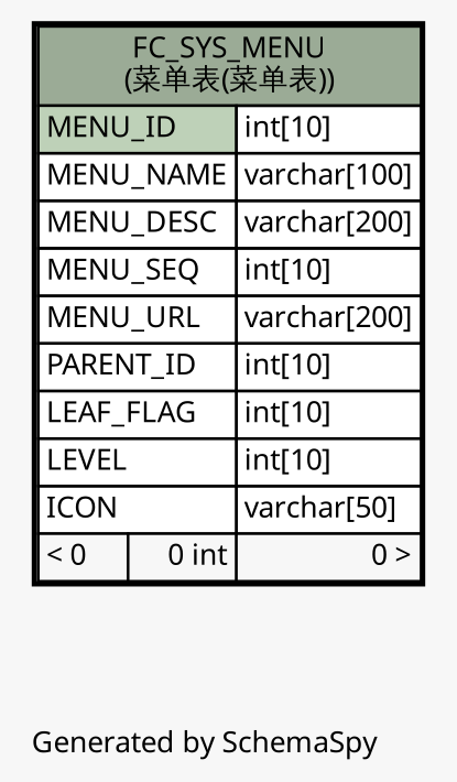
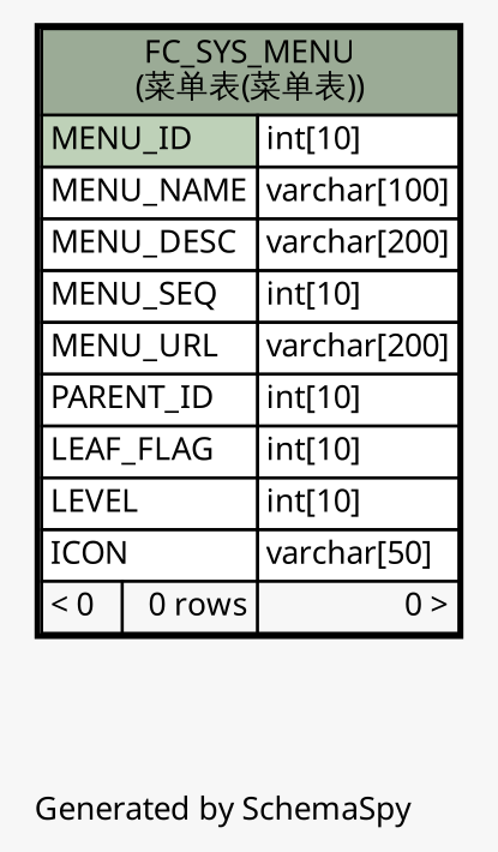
  digraph {
    bgcolor="#f7f7f7"
    fontname="Microsoft YaHei"
    fontsize=11
    label="\nGenerated by SchemaSpy"
    labeljust=l
    nodesep=0.18
    rankdir=RL
    ranksep=0.46
-   n1 [fontname="Microsoft YaHei" fontsize=11 label=<     <TABLE BORDER="2" CELLBORDER="1" CELLSPACING="0" BGCOLOR="#ffffff">       <TR><TD COLSPAN="3" BGCOLOR="#9bab96" ALIGN="CENTER">FC_SYS_MENU<br/>(菜单表(菜单表))</TD></TR>       <TR><TD PORT="MENU_ID" COLSPAN="2" BGCOLOR="#bed1b8" ALIGN="LEFT">MENU_ID</TD><TD PORT="MENU_ID.type" ALIGN="LEFT">int[10]</TD></TR>       <TR><TD PORT="MENU_NAME" COLSPAN="2" ALIGN="LEFT">MENU_NAME</TD><TD PORT="MENU_NAME.type" ALIGN="LEFT">varchar[100]</TD></TR>       <TR><TD PORT="MENU_DESC" COLSPAN="2" ALIGN="LEFT">MENU_DESC</TD><TD PORT="MENU_DESC.type" ALIGN="LEFT">varchar[200]</TD></TR>       <TR><TD PORT="MENU_SEQ" COLSPAN="2" ALIGN="LEFT">MENU_SEQ</TD><TD PORT="MENU_SEQ.type" ALIGN="LEFT">int[10]</TD></TR>       <TR><TD PORT="MENU_URL" COLSPAN="2" ALIGN="LEFT">MENU_URL</TD><TD PORT="MENU_URL.type" ALIGN="LEFT">varchar[200]</TD></TR>       <TR><TD PORT="PARENT_ID" COLSPAN="2" ALIGN="LEFT">PARENT_ID</TD><TD PORT="PARENT_ID.type" ALIGN="LEFT">int[10]</TD></TR>       <TR><TD PORT="LEAF_FLAG" COLSPAN="2" ALIGN="LEFT">LEAF_FLAG</TD><TD PORT="LEAF_FLAG.type" ALIGN="LEFT">int[10]</TD></TR>       <TR><TD PORT="LEVEL" COLSPAN="2" ALIGN="LEFT">LEVEL</TD><TD PORT="LEVEL.type" ALIGN="LEFT">int[10]</TD></TR>       <TR><TD PORT="ICON" COLSPAN="2" ALIGN="LEFT">ICON</TD><TD PORT="ICON.type" ALIGN="LEFT">varchar[50]</TD></TR>       <TR><TD ALIGN="LEFT" BGCOLOR="#f7f7f7">&lt; 0</TD><TD ALIGN="RIGHT" BGCOLOR="#f7f7f7">0 int</TD><TD ALIGN="RIGHT" BGCOLOR="#f7f7f7">0 &gt;</TD></TR>     </TABLE>> shape=plaintext]
+   n1 [fontname="Microsoft YaHei" fontsize=11 label=<     <TABLE BORDER="2" CELLBORDER="1" CELLSPACING="0" BGCOLOR="#ffffff">       <TR><TD COLSPAN="3" BGCOLOR="#9bab96" ALIGN="CENTER">FC_SYS_MENU<br/>(菜单表(菜单表))</TD></TR>       <TR><TD PORT="MENU_ID" COLSPAN="2" BGCOLOR="#bed1b8" ALIGN="LEFT">MENU_ID</TD><TD PORT="MENU_ID.type" ALIGN="LEFT">int[10]</TD></TR>       <TR><TD PORT="MENU_NAME" COLSPAN="2" ALIGN="LEFT">MENU_NAME</TD><TD PORT="MENU_NAME.type" ALIGN="LEFT">varchar[100]</TD></TR>       <TR><TD PORT="MENU_DESC" COLSPAN="2" ALIGN="LEFT">MENU_DESC</TD><TD PORT="MENU_DESC.type" ALIGN="LEFT">varchar[200]</TD></TR>       <TR><TD PORT="MENU_SEQ" COLSPAN="2" ALIGN="LEFT">MENU_SEQ</TD><TD PORT="MENU_SEQ.type" ALIGN="LEFT">int[10]</TD></TR>       <TR><TD PORT="MENU_URL" COLSPAN="2" ALIGN="LEFT">MENU_URL</TD><TD PORT="MENU_URL.type" ALIGN="LEFT">varchar[200]</TD></TR>       <TR><TD PORT="PARENT_ID" COLSPAN="2" ALIGN="LEFT">PARENT_ID</TD><TD PORT="PARENT_ID.type" ALIGN="LEFT">int[10]</TD></TR>       <TR><TD PORT="LEAF_FLAG" COLSPAN="2" ALIGN="LEFT">LEAF_FLAG</TD><TD PORT="LEAF_FLAG.type" ALIGN="LEFT">int[10]</TD></TR>       <TR><TD PORT="LEVEL" COLSPAN="2" ALIGN="LEFT">LEVEL</TD><TD PORT="LEVEL.type" ALIGN="LEFT">int[10]</TD></TR>       <TR><TD PORT="ICON" COLSPAN="2" ALIGN="LEFT">ICON</TD><TD PORT="ICON.type" ALIGN="LEFT">varchar[50]</TD></TR>       <TR><TD ALIGN="LEFT" BGCOLOR="#f7f7f7">&lt; 0</TD><TD ALIGN="RIGHT" BGCOLOR="#f7f7f7">0 rows</TD><TD ALIGN="RIGHT" BGCOLOR="#f7f7f7">0 &gt;</TD></TR>     </TABLE>> shape=plaintext]
  }
